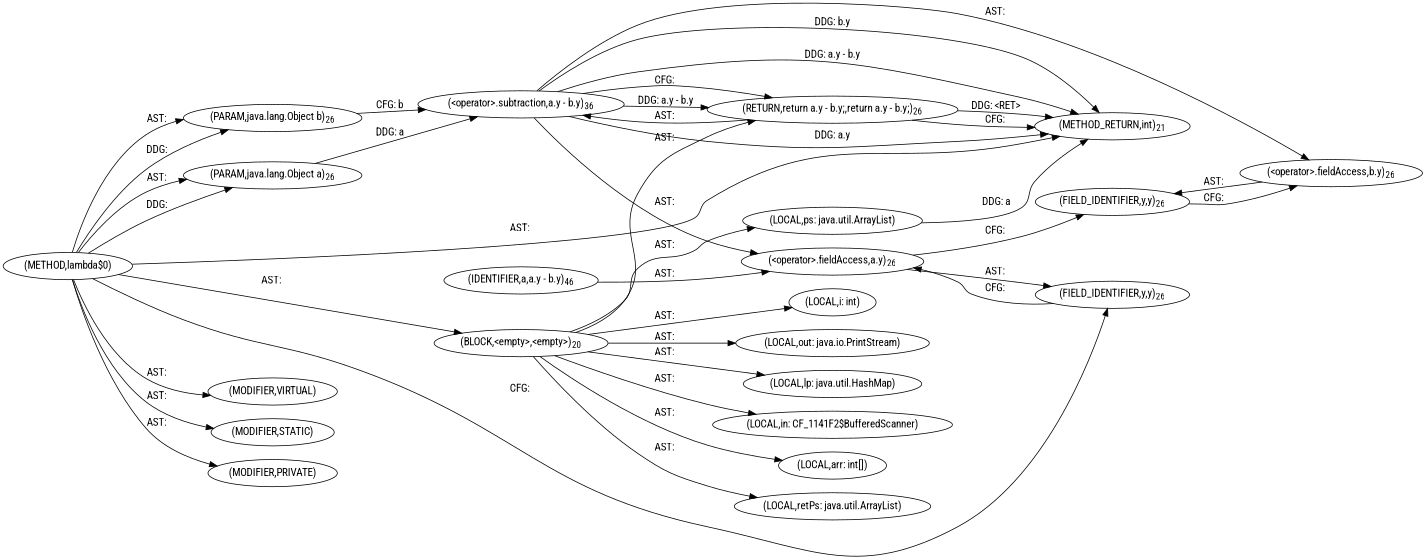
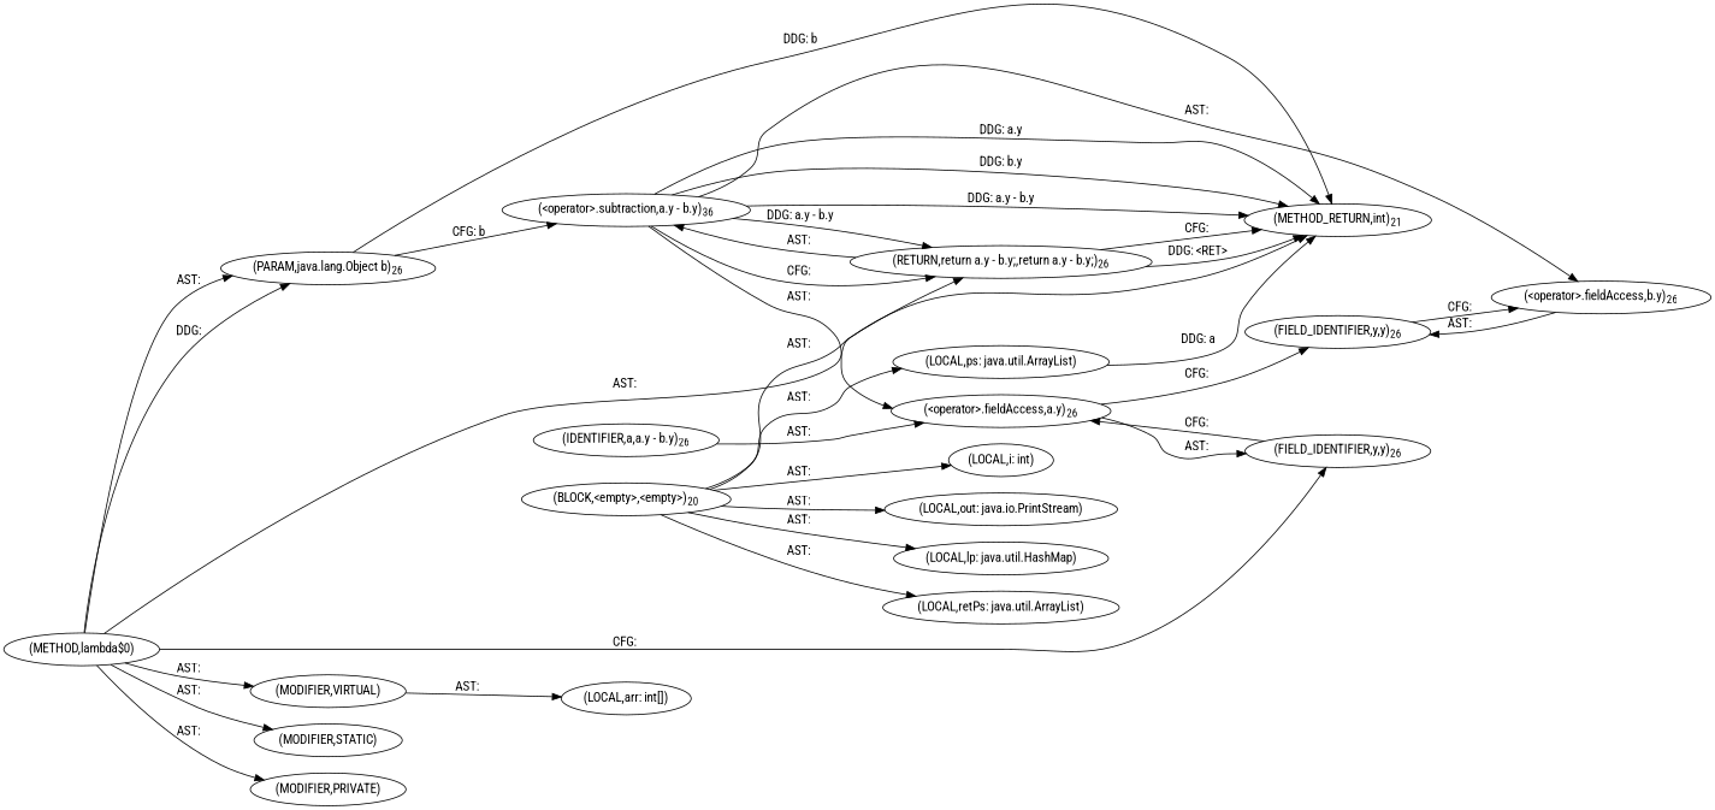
  digraph {
    fontname="Roboto Condensed"
    rankdir=LR
    node [fontname="Roboto Condensed"]
    edge [fontname="Roboto Condensed"]
    n1 [label=<(METHOD,lambda$0)>]
-   n2 [label=<(PARAM,java.lang.Object a)<SUB>26</SUB>>]
    n3 [label=<(PARAM,java.lang.Object b)<SUB>26</SUB>>]
    n4 [label=<(BLOCK,&lt;empty&gt;,&lt;empty&gt;)<SUB>20</SUB>>]
    n5 [label=<(FIELD_IDENTIFIER,y,y)<SUB>26</SUB>>]
    n6 [label=<(METHOD_RETURN,int)<SUB>21</SUB>>]
    n7 [label=<(MODIFIER,VIRTUAL)>]
    n8 [label=<(MODIFIER,STATIC)>]
    n9 [label=<(MODIFIER,PRIVATE)>]
    n10 [label=<(&lt;operator&gt;.subtraction,a.y - b.y)<SUB>36</SUB>>]
    n11 [label=<(LOCAL,ps: java.util.ArrayList)>]
    n12 [label=<(LOCAL,lp: java.util.HashMap)>]
-   n13 [label=<(LOCAL,in: CF_1141F2$BufferedScanner)>]
    n14 [label=<(LOCAL,arr: int[])>]
    n15 [label=<(LOCAL,retPs: java.util.ArrayList)>]
    n16 [label=<(LOCAL,i: int)>]
    n17 [label=<(LOCAL,out: java.io.PrintStream)>]
    n18 [label=<(RETURN,return a.y - b.y;,return a.y - b.y;)<SUB>26</SUB>>]
    n19 [label=<(&lt;operator&gt;.fieldAccess,a.y)<SUB>26</SUB>>]
    n20 [label=<(&lt;operator&gt;.fieldAccess,b.y)<SUB>26</SUB>>]
    n21 [label=<(FIELD_IDENTIFIER,y,y)<SUB>26</SUB>>]
-   n22 [label=<(IDENTIFIER,a,a.y - b.y)<SUB>46</SUB>>]
-   n1 -> n2 [label="AST: "]
-   n1 -> n2 [label="DDG: "]
+   n22 [label=<(IDENTIFIER,a,a.y - b.y)<SUB>26</SUB>>]
    n1 -> n3 [label="AST: "]
    n1 -> n3 [label="DDG: "]
-   n1 -> n4 [label="AST: "]
    n1 -> n5 [label="CFG: "]
    n1 -> n6 [label="AST: "]
    n1 -> n7 [label="AST: "]
    n1 -> n8 [label="AST: "]
    n1 -> n9 [label="AST: "]
-   n2 -> n10 [label="DDG: a"]
+   n3 -> n6 [label="DDG: b"]
    n3 -> n10 [label="CFG: b"]
    n4 -> n11 [label="AST: "]
    n4 -> n12 [label="AST: "]
-   n4 -> n13 [label="AST: "]
-   n4 -> n14 [label="AST: "]
+   n7 -> n14 [label="AST: "]
    n4 -> n15 [label="AST: "]
    n4 -> n16 [label="AST: "]
    n4 -> n17 [label="AST: "]
    n4 -> n18 [label="AST: "]
    n5 -> n19 [label="CFG: "]
    n10 -> n6 [label="DDG: a.y"]
    n10 -> n6 [label="DDG: b.y"]
    n10 -> n6 [label="DDG: a.y - b.y"]
    n10 -> n18 [label="CFG: "]
    n10 -> n18 [label="DDG: a.y - b.y"]
    n10 -> n19 [label="AST: "]
    n10 -> n20 [label="AST: "]
    n11 -> n6 [label="DDG: a"]
    n18 -> n6 [label="CFG: "]
    n18 -> n6 [label="DDG: &lt;RET&gt;"]
    n18 -> n10 [label="AST: "]
    n19 -> n5 [label="AST: "]
    n19 -> n21 [label="CFG: "]
    n20 -> n21 [label="AST: "]
    n21 -> n20 [label="CFG: "]
    n22 -> n19 [label="AST: "]
  }
